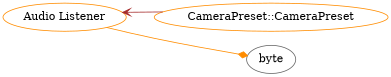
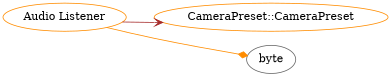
  digraph {
    rankdir=LR
    node [color=darkorange]
    n1 [color=gray40 label=byte]
    n2 [label="CameraPreset::CameraPreset"]
    n3 [label="Audio Listener"]
    subgraph sub_1 {
      rank=max
      n1
    }
-   n2 -> n3 [arrowhead=vee color=brown]
+   n3 -> n2 [arrowhead=vee color=brown]
    n3 -> n1 [arrowhead=diamond color=darkorange]
  }
